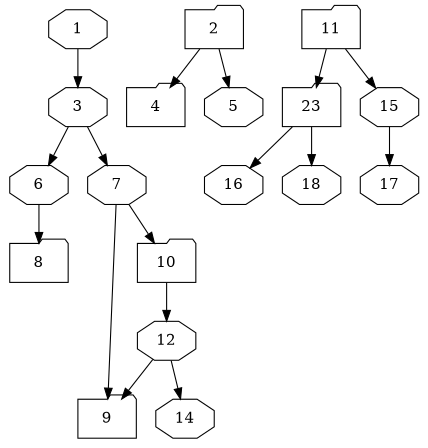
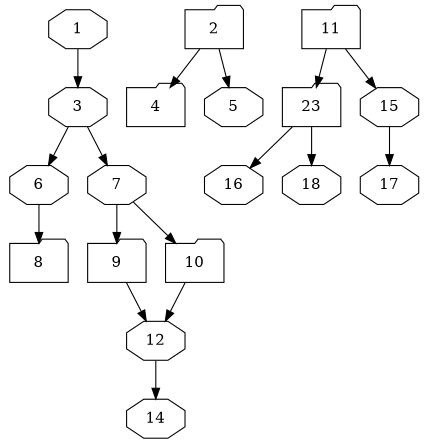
  digraph {
    node [alpha=0.05 shape=octagon]
    1 [alpha=0.02 expect_size=382718943152549184]
    3 [expect_size=1971096951326773]
    6 [alpha=0.10 expect_size=2732804348503313]
    7 [alpha=0.04 expect_size=6090936683686960]
    8 [alpha=0.12 expect_size=8678022369661609 shape=folder]
    9 [alpha=0.13 expect_size=37409283729522688000 shape=folder]
    10 [alpha=0.01 expect_size=27437386263347331072 shape=folder]
    2 [alpha=0.08 expect_size=78277519576534752 shape=folder]
    4 [alpha=0.00 expect_size=3957685511293179 shape=folder]
    5 [alpha=0.07 expect_size=127148201739221467136]
    12 [alpha=0.18 expect_size=12188332103649588]
    14 [alpha=0.20 expect_size=32264919723337056256]
    11 [alpha=0.04 expect_size=173282541051306944 shape=folder]
    n14 [alpha=0.01 expect_size=6563156382008652 label=23 shape=folder]
    15 [expect_size=14466542917809864704]
    16 [alpha=0.00 expect_size=75924692933804032000]
    18 [alpha=0.19 expect_size=6660745810935808000]
    17 [alpha=0.19 expect_size=183922229973259840]
    1 -> 3
    3 -> 6
    3 -> 7
    6 -> 8
    7 -> 9
    7 -> 10
-   12 -> 9
+   9 -> 12
    10 -> 12
    2 -> 4
    2 -> 5
    12 -> 14
    11 -> n14
    11 -> 15
    n14 -> 16
    n14 -> 18
    15 -> 17
  }
